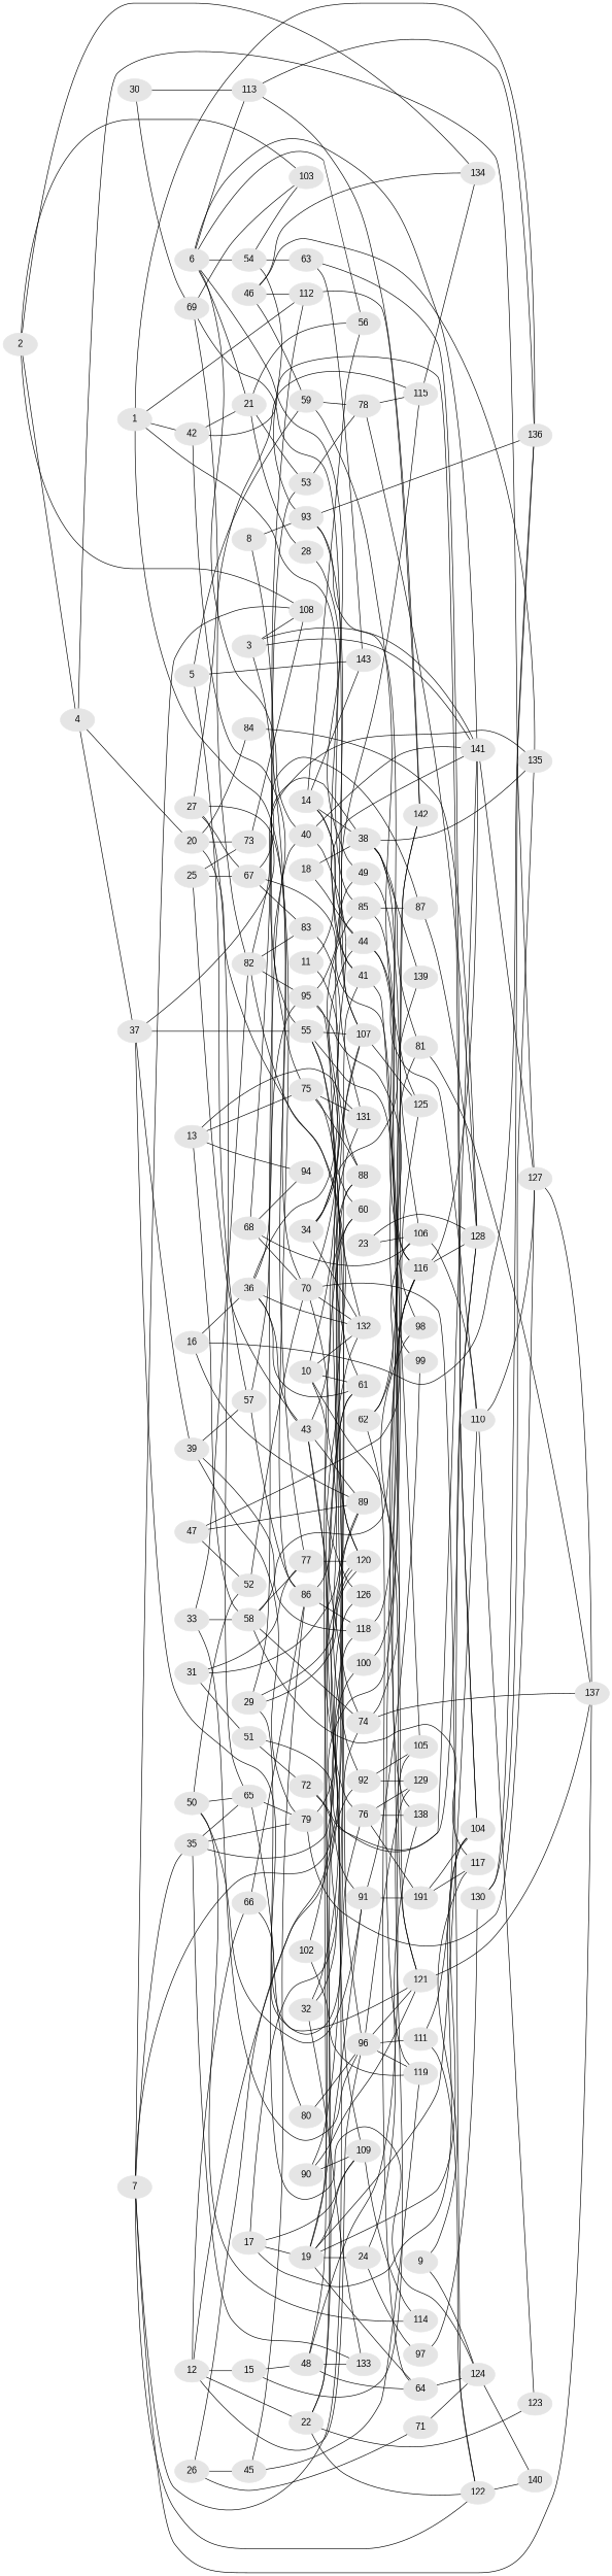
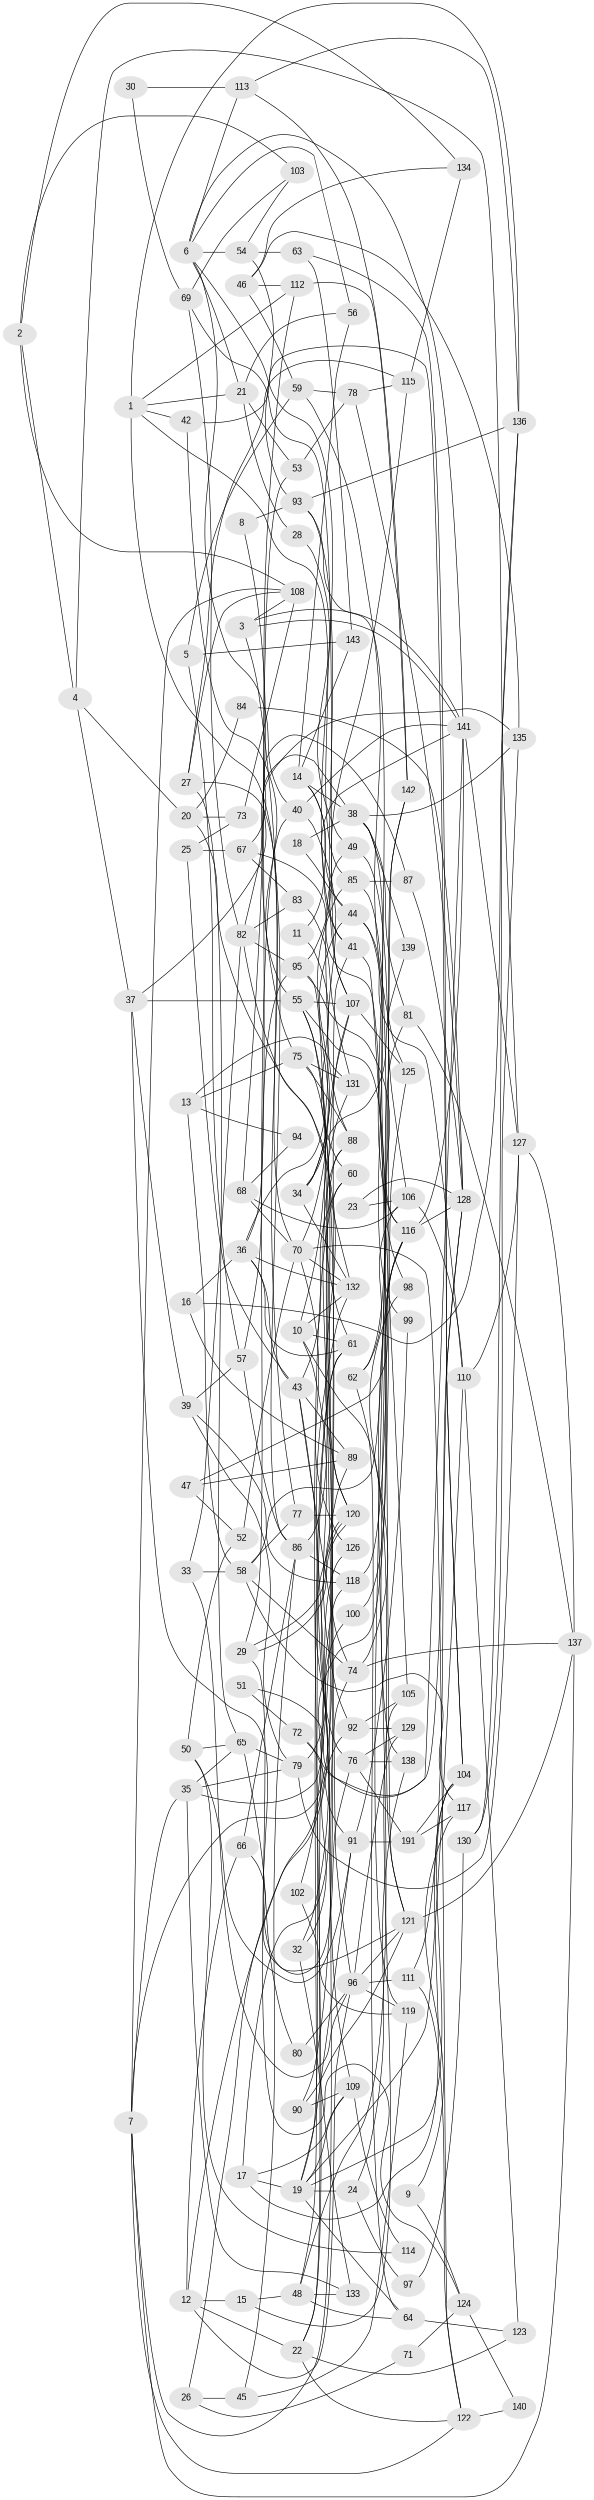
  graph {
    fontname="Liberation Sans"
    rankdir=LR
    node [color=gray90 fontname="Liberation Sans" style=filled]
    edge [fontname="Liberation Sans"]
    1
    21
    42
    70
    85
    112
    136
    56
    28
    53
    104
    55
    122
    132
    126
    107
    119
    87
    142
    2
    4
    103
    108
    134
    20
    37
    127
    3
    77
    141
    120
    73
    84
    121
    38
    39
    137
    5
    57
    59
    143
    86
    95
    125
    78
    6
    40
    41
    54
    113
    88
    105
    93
    63
    7
    35
    74
    65
    133
    79
    98
    140
    8
    75
    131
    116
    9
    117
    124
    10
    61
    92
    129
    11
    60
    12
    15
    22
    66
    96
    48
    118
    123
    76
    111
    13
    58
    94
    14
    44
    139
    81
    135
    110
    99
    64
    16
    36
    89
    43
    49
    17
    19
    109
    24
    91
    114
    18
    97
    138
    n111 [label=191]
    128
    23
    106
    130
    25
    67
    83
    26
    45
    71
    27
    115
    80
    29
    30
    69
    82
-   31
    51
    72
    32
    33
    34
    100
    46
    47
    52
    50
    62
    68
    90
    102
-   42 -- 21
+   1 -- 21
    1 -- 42
    1 -- 70
    1 -- 85
    1 -- 112
    1 -- 136
    21 -- 56
    21 -- 28
    21 -- 53
    42 -- 104
    42 -- 55
    70 -- 122
    70 -- 132
    70 -- 126
    70 -- 107
    85 -- 119
    85 -- 87
    112 -- 142
    28 -- 49
    53 -- 78
    55 -- 107
    55 -- 61
    55 -- 109
    55 -- 138
    122 -- 140
    107 -- 125
    87 -- 128
    2 -- 4
    2 -- 103
    2 -- 108
    2 -- 134
    4 -- 20
    4 -- 37
    4 -- 127
    20 -- 132
    20 -- 73
    20 -- 84
    37 -- 55
    37 -- 121
    37 -- 38
    37 -- 39
    127 -- 137
    3 -- 108
    3 -- 77
    3 -- 141
    3 -- 141
    77 -- 120
    141 -- 127
    73 -- 108
    84 -- 128
    121 -- 137
    38 -- 116
    38 -- 139
    38 -- 81
    38 -- 135
    39 -- 57
    39 -- 79
    39 -- 118
    5 -- 57
    5 -- 59
    5 -- 143
    57 -- 86
    57 -- 95
    59 -- 125
    59 -- 78
    86 -- 88
    86 -- 118
    95 -- 98
    95 -- 96
    95 -- 115
    78 -- 128
    78 -- 115
    6 -- 21
    6 -- 56
    6 -- 141
    6 -- 40
    6 -- 41
    6 -- 54
    6 -- 113
    40 -- 141
    40 -- 88
    41 -- 105
    54 -- 103
    54 -- 93
    54 -- 63
    113 -- 136
    113 -- 142
    93 -- 136
    93 -- 107
    93 -- 116
    63 -- 104
    63 -- 143
    7 -- 122
    7 -- 108
    7 -- 137
    7 -- 88
    7 -- 35
    7 -- 74
    35 -- 41
    35 -- 65
    35 -- 133
    35 -- 79
    74 -- 137
    74 -- 98
    65 -- 79
    65 -- 80
    79 -- 127
    79 -- 100
    8 -- 93
    8 -- 75
    75 -- 120
    75 -- 88
    75 -- 131
    116 -- 141
    116 -- 128
    9 -- 117
    9 -- 124
    124 -- 140
    10 -- 132
    10 -- 121
    10 -- 131
    10 -- 61
    10 -- 92
    92 -- 105
    92 -- 129
    11 -- 141
    11 -- 60
    12 -- 125
    12 -- 15
    12 -- 22
    12 -- 66
    12 -- 96
    15 -- 105
    15 -- 48
    22 -- 122
    22 -- 60
    22 -- 118
    22 -- 123
    66 -- 86
    66 -- 76
    96 -- 119
    96 -- 121
    96 -- 129
    96 -- 111
    48 -- 133
    48 -- 116
    48 -- 61
    48 -- 64
    118 -- 142
    76 -- 129
    76 -- 138
    76 -- n111
    111 -- 122
    111 -- 128
    13 -- 75
    13 -- 131
    13 -- 58
    13 -- 94
    58 -- 142
    58 -- 77
    58 -- 74
    58 -- 117
    14 -- 56
    14 -- 38
    14 -- 143
    14 -- 41
    14 -- 44
    44 -- 110
    44 -- 99
    81 -- 137
    110 -- 127
    110 -- 123
-   64 -- 124
+   64 -- 123
    16 -- 136
    16 -- 36
    16 -- 89
    36 -- 53
    36 -- 132
    36 -- 61
    36 -- 43
    36 -- 49
    43 -- 74
    43 -- 60
    43 -- 76
    43 -- 89
    49 -- 106
    17 -- 104
    17 -- 126
    17 -- 19
    17 -- 109
    19 -- 104
    19 -- 61
    19 -- 110
    19 -- 64
    19 -- 109
    19 -- 24
    19 -- 91
    109 -- 114
    24 -- 97
    24 -- 138
    91 -- 99
    91 -- n111
    18 -- 38
    18 -- 44
    97 -- 130
    n111 -- 104
    n111 -- 117
    23 -- 128
    23 -- 106
    106 -- 110
    130 -- 136
    130 -- 135
    25 -- 73
    25 -- 43
    25 -- 67
    67 -- 87
    67 -- 121
    67 -- 83
    83 -- 131
    26 -- 120
    26 -- 45
    26 -- 71
    45 -- 119
    45 -- 86
    71 -- 124
-   27 -- 67
+   27 -- 108
    27 -- 86
    27 -- 65
    27 -- 115
    115 -- 134
    80 -- 96
    29 -- 120
    29 -- 120
    29 -- 40
    29 -- 124
    30 -- 113
    30 -- 69
    69 -- 107
    69 -- 103
    69 -- 82
    82 -- 120
    82 -- 95
    82 -- 135
    82 -- 83
-   31 -- 77
-   31 -- 89
-   31 -- 51
    51 -- 128
    51 -- 72
    72 -- 141
    72 -- 91
    32 -- 133
    32 -- 92
    32 -- 89
    33 -- 96
    33 -- 58
    33 -- 82
    34 -- 85
    34 -- 132
    34 -- 44
    34 -- 139
    100 -- 116
    46 -- 112
    46 -- 134
    46 -- 59
    46 -- 135
    47 -- 116
    47 -- 89
    47 -- 52
    52 -- 70
    50 -- 65
    50 -- 91
    50 -- 114
    50 -- 52
    62 -- 81
    62 -- 64
    62 -- 106
    68 -- 70
    68 -- 112
    68 -- 94
    68 -- 106
    90 -- 107
    90 -- 121
    90 -- 109
    102 -- 132
    102 -- 119
  }
